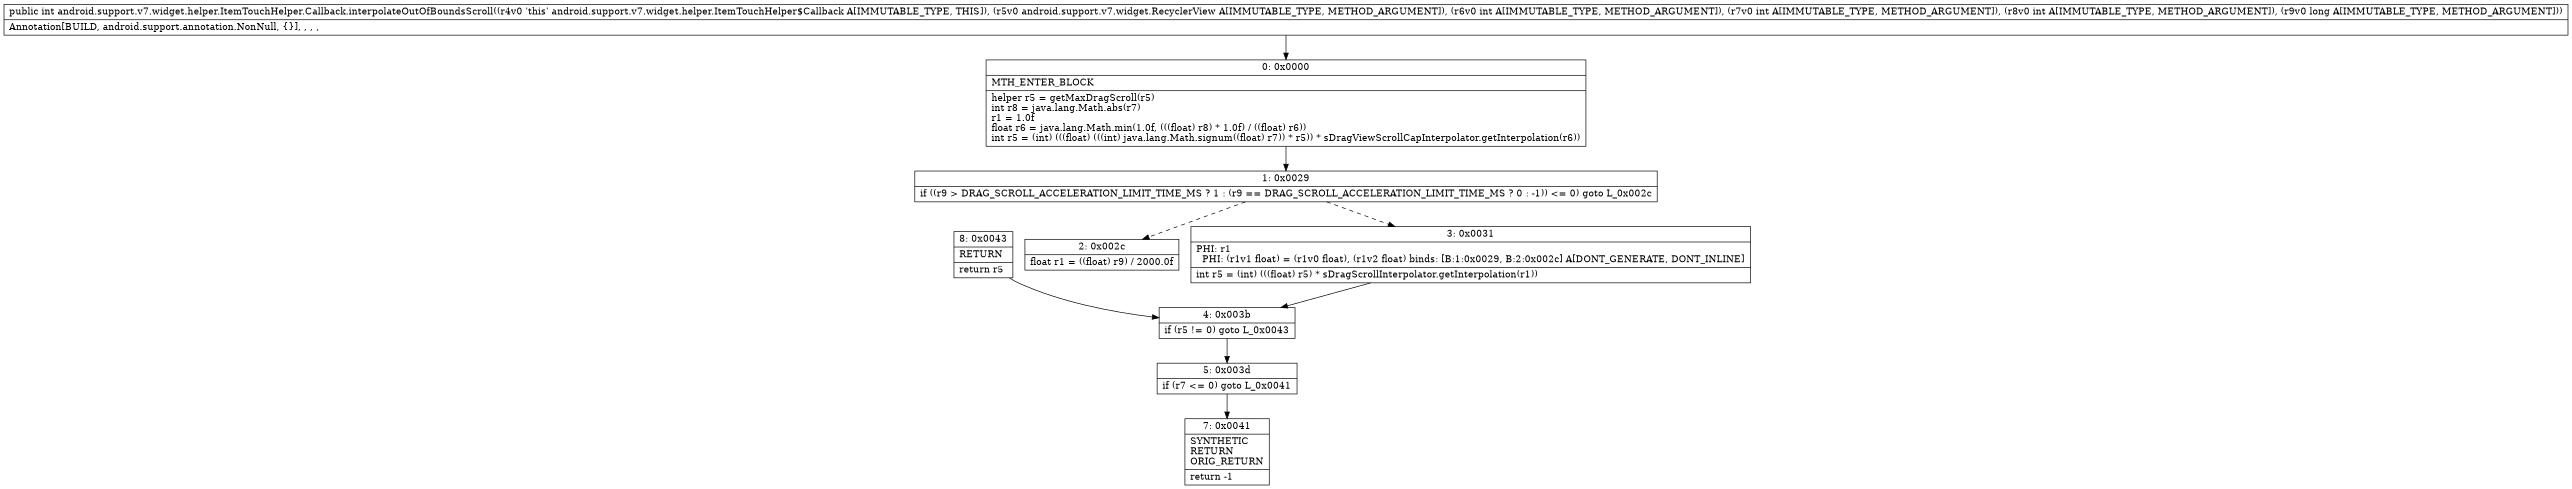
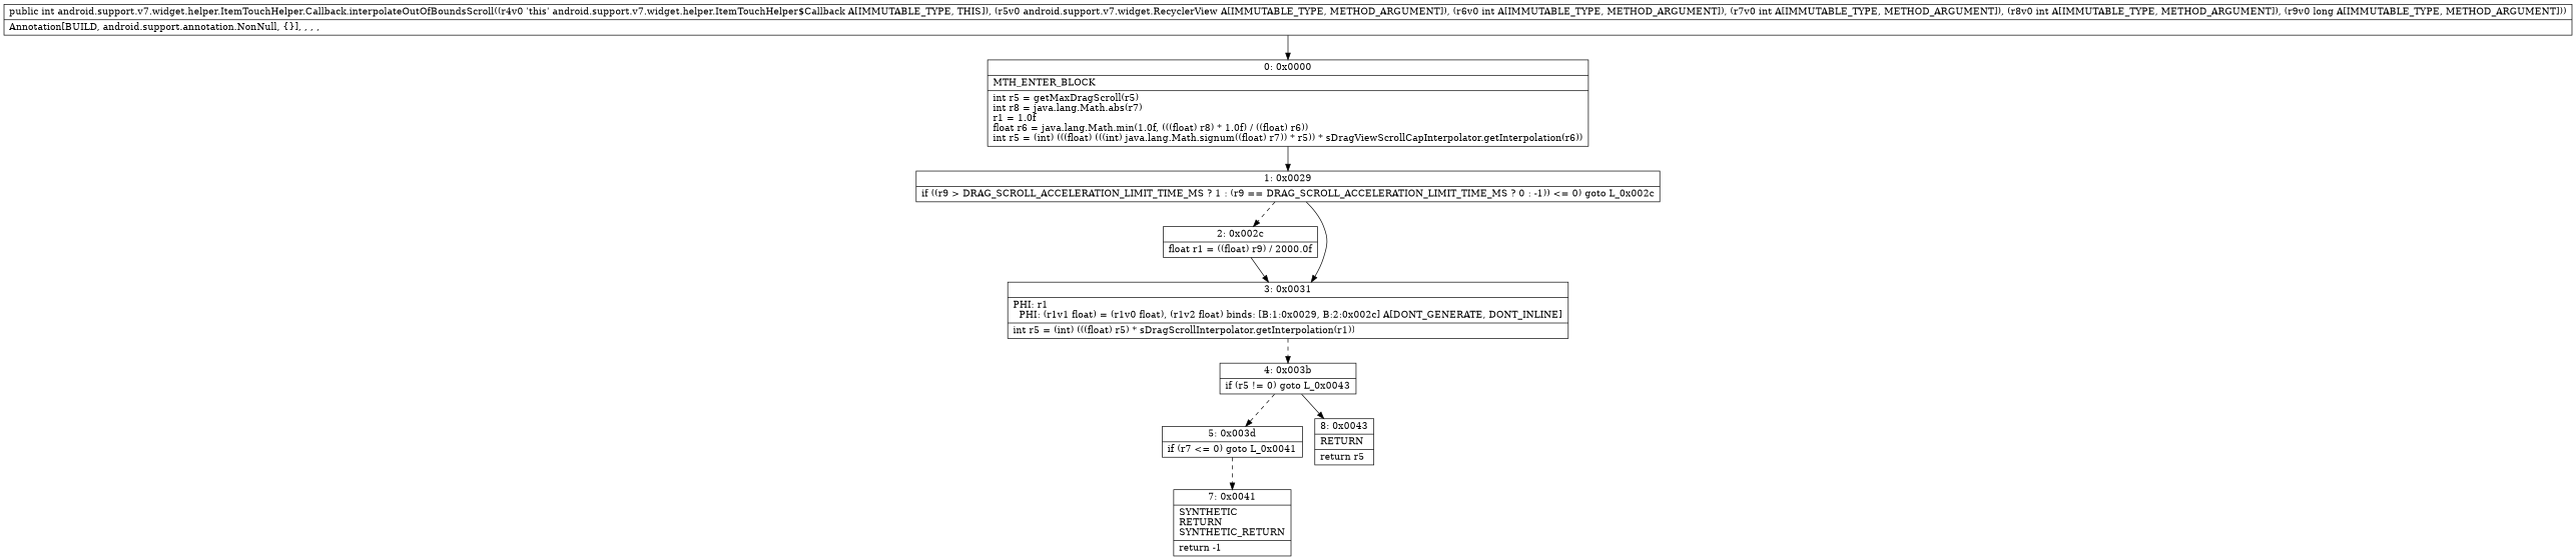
  digraph {
    node [shape=record]
-   n1 [label="{0\:\ 0x0000|MTH_ENTER_BLOCK\l|helper r5 = getMaxDragScroll(r5)\lint r8 = java.lang.Math.abs(r7)\lr1 = 1.0f\lfloat r6 = java.lang.Math.min(1.0f, (((float) r8) * 1.0f) \/ ((float) r6))\lint r5 = (int) (((float) (((int) java.lang.Math.signum((float) r7)) * r5)) * sDragViewScrollCapInterpolator.getInterpolation(r6))\l}"]
+   n1 [label="{0\:\ 0x0000|MTH_ENTER_BLOCK\l|int r5 = getMaxDragScroll(r5)\lint r8 = java.lang.Math.abs(r7)\lr1 = 1.0f\lfloat r6 = java.lang.Math.min(1.0f, (((float) r8) * 1.0f) \/ ((float) r6))\lint r5 = (int) (((float) (((int) java.lang.Math.signum((float) r7)) * r5)) * sDragViewScrollCapInterpolator.getInterpolation(r6))\l}"]
    n2 [label="{1\:\ 0x0029|if ((r9 \> DRAG_SCROLL_ACCELERATION_LIMIT_TIME_MS ? 1 : (r9 == DRAG_SCROLL_ACCELERATION_LIMIT_TIME_MS ? 0 : \-1)) \<= 0) goto L_0x002c\l}"]
    n3 [label="{2\:\ 0x002c|float r1 = ((float) r9) \/ 2000.0f\l}"]
    n4 [label="{3\:\ 0x0031|PHI: r1 \l  PHI: (r1v1 float) = (r1v0 float), (r1v2 float) binds: [B:1:0x0029, B:2:0x002c] A[DONT_GENERATE, DONT_INLINE]\l|int r5 = (int) (((float) r5) * sDragScrollInterpolator.getInterpolation(r1))\l}"]
    n5 [label="{4\:\ 0x003b|if (r5 != 0) goto L_0x0043\l}"]
    n6 [label="{5\:\ 0x003d|if (r7 \<= 0) goto L_0x0041\l}"]
    n7 [label="{8\:\ 0x0043|RETURN\l|return r5\l}"]
-   n8 [label="{7\:\ 0x0041|SYNTHETIC\lRETURN\lORIG_RETURN\l|return \-1\l}"]
+   n8 [label="{7\:\ 0x0041|SYNTHETIC\lRETURN\lSYNTHETIC_RETURN\l|return \-1\l}"]
    n9 [label="{public int android.support.v7.widget.helper.ItemTouchHelper.Callback.interpolateOutOfBoundsScroll((r4v0 'this' android.support.v7.widget.helper.ItemTouchHelper$Callback A[IMMUTABLE_TYPE, THIS]), (r5v0 android.support.v7.widget.RecyclerView A[IMMUTABLE_TYPE, METHOD_ARGUMENT]), (r6v0 int A[IMMUTABLE_TYPE, METHOD_ARGUMENT]), (r7v0 int A[IMMUTABLE_TYPE, METHOD_ARGUMENT]), (r8v0 int A[IMMUTABLE_TYPE, METHOD_ARGUMENT]), (r9v0 long A[IMMUTABLE_TYPE, METHOD_ARGUMENT]))  | Annotation[BUILD, android.support.annotation.NonNull, \{\}], , , , \l}"]
    n1 -> n2
    n2 -> n3 [style=dashed]
-   n2 -> n4 [style=dashed]
-   n4 -> n5
-   n5 -> n6 [style=solid]
-   n7 -> n5
-   n6 -> n8
+   n2 -> n4 [style=solid]
+   n3 -> n4
+   n4 -> n5 [style=dashed]
+   n5 -> n6 [style=dashed]
+   n5 -> n7
+   n6 -> n8 [style=dashed]
    n9 -> n1
  }
